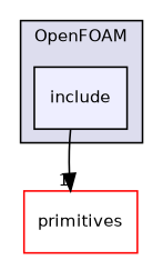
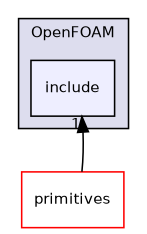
  digraph {
    compound=true
    node [fontname=Helvetica fontsize=10 shape=box]
    n1 [fillcolor="#eeeeff" label=include pencolor=black style=filled]
    n2 [color=red label=primitives]
    subgraph cluster_1 {
      bgcolor="#ddddee"
      fontname=Helvetica
      fontsize=10
      label=OpenFOAM
      pencolor=black
      n1
    }
-   n1 -> n2 [headlabel=1 labeldistance=1.5 labelfontname=Helvetica labelfontsize=10]
+   n2 -> n1 [headlabel=1 labeldistance=1.5 labelfontname=Helvetica labelfontsize=10]
  }
